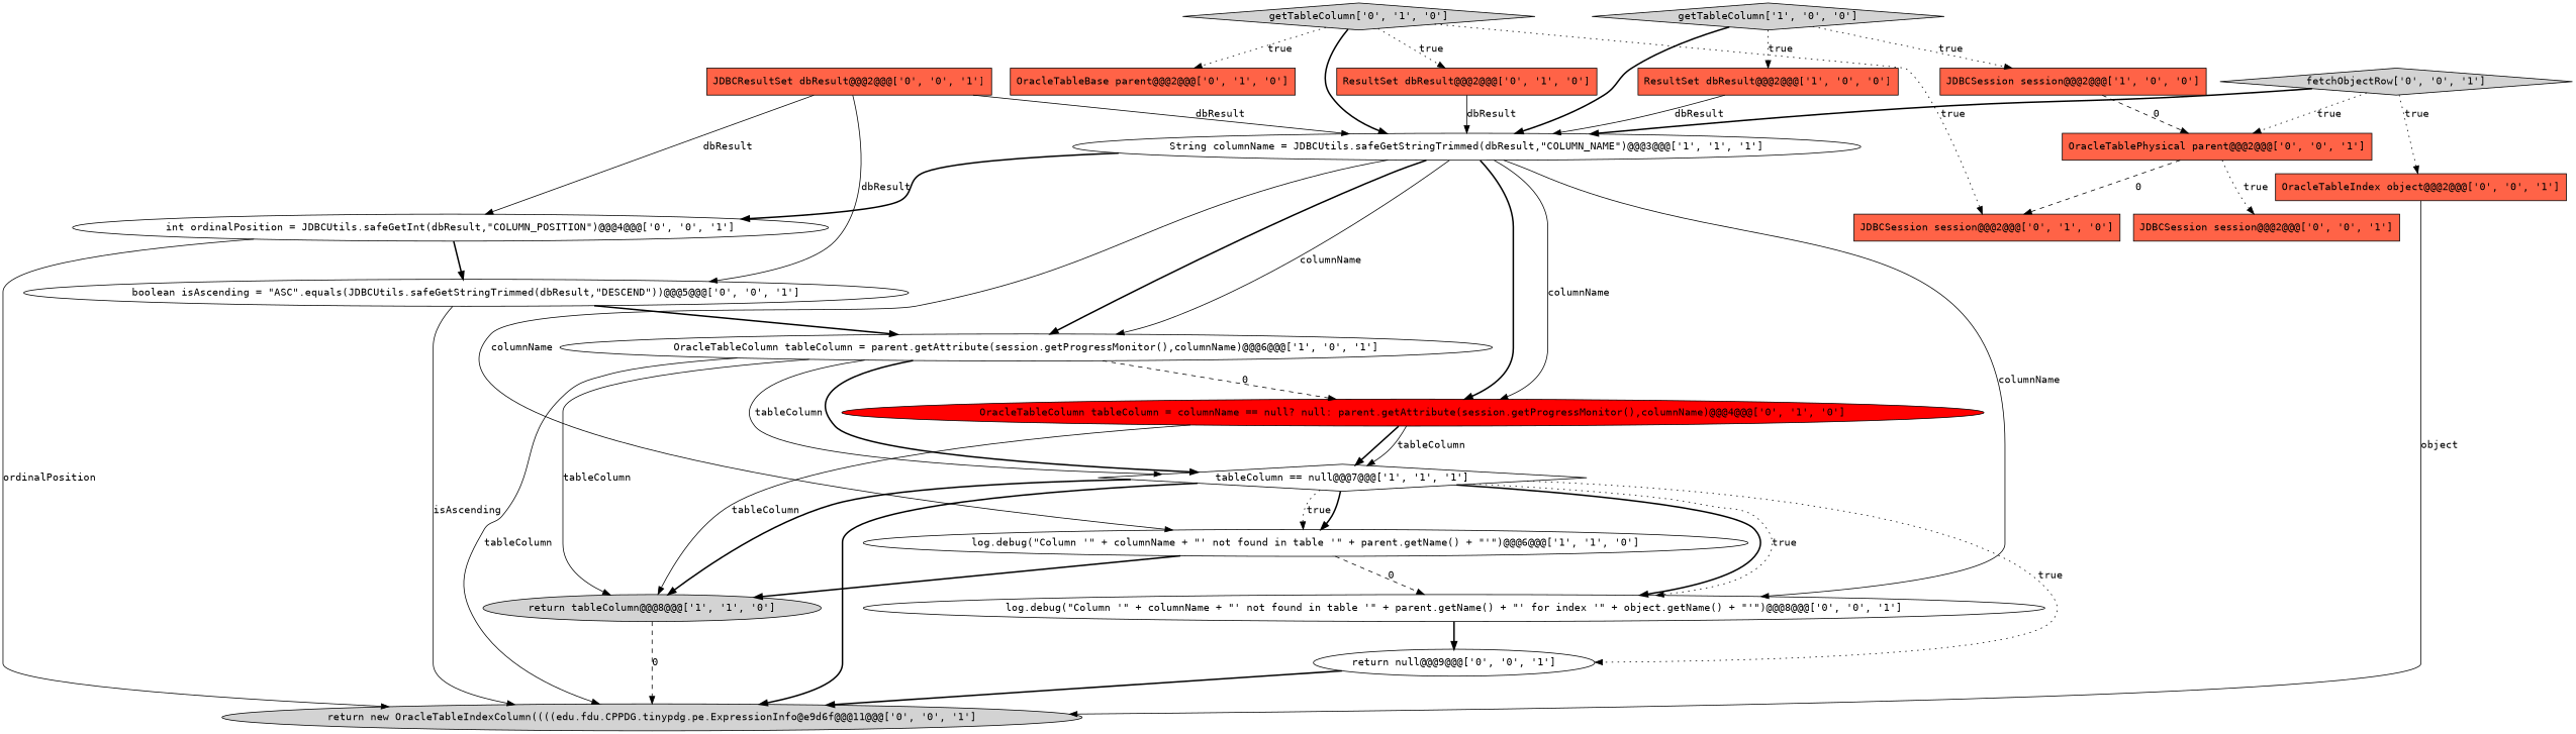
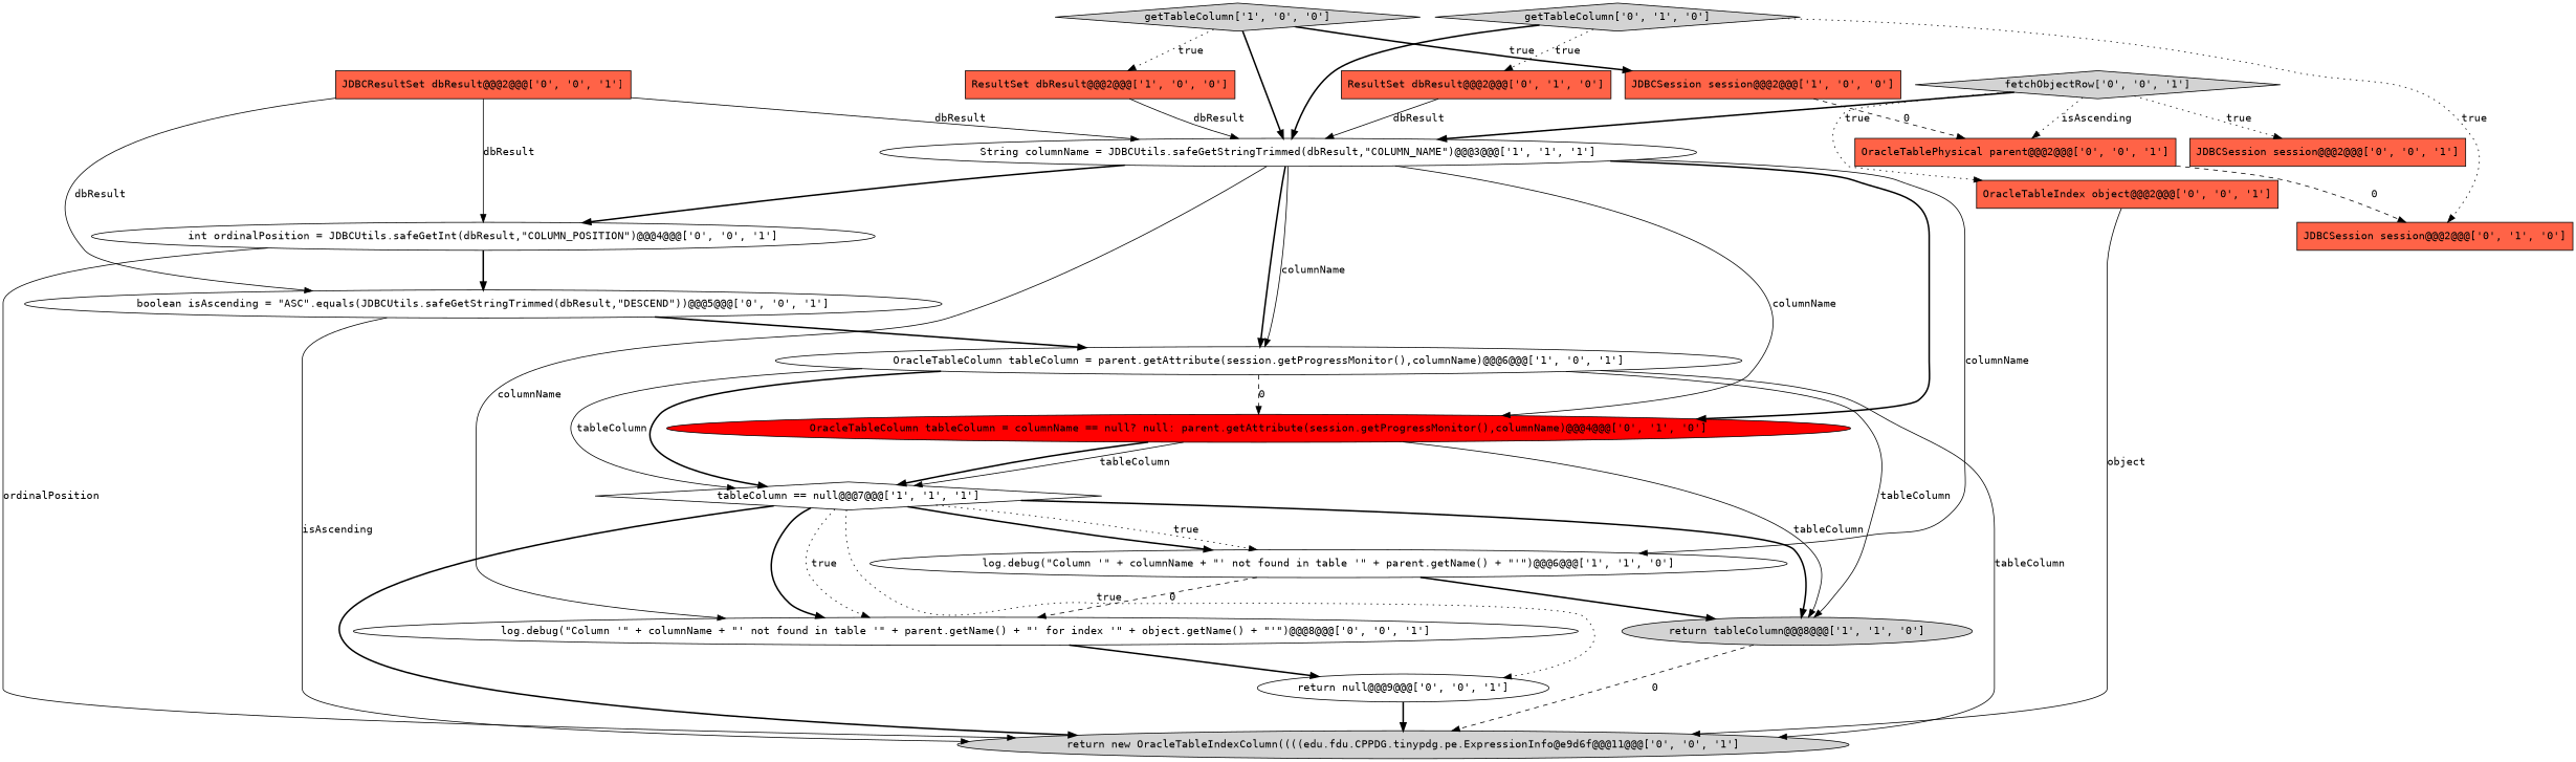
  digraph {
    fontname="DejaVu Sans Mono"
    node [fillcolor=tomato fontname="DejaVu Sans Mono" shape=ellipse style=filled]
    edge [fontname="DejaVu Sans Mono" style=bold]
    n1 [fillcolor=lightgray label="getTableColumn['0', '1', '0']" shape=diamond]
-   n2 [label="OracleTableBase parent@@@2@@@['0', '1', '0']" shape=box]
    n3 [fillcolor=white label="String columnName = JDBCUtils.safeGetStringTrimmed(dbResult,\"COLUMN_NAME\")@@@3@@@['1', '1', '1']"]
    n4 [label="JDBCSession session@@@2@@@['0', '1', '0']" shape=box]
    n5 [label="ResultSet dbResult@@@2@@@['0', '1', '0']" shape=box]
    n6 [fillcolor=white label="OracleTableColumn tableColumn = parent.getAttribute(session.getProgressMonitor(),columnName)@@@6@@@['1', '0', '1']"]
    n7 [fillcolor=white label="int ordinalPosition = JDBCUtils.safeGetInt(dbResult,\"COLUMN_POSITION\")@@@4@@@['0', '0', '1']"]
    n8 [fillcolor=white label="log.debug(\"Column '\" + columnName + \"' not found in table '\" + parent.getName() + \"' for index '\" + object.getName() + \"'\")@@@8@@@['0', '0', '1']"]
    n9 [fillcolor=white label="log.debug(\"Column '\" + columnName + \"' not found in table '\" + parent.getName() + \"'\")@@@6@@@['1', '1', '0']"]
    n10 [fillcolor=red label="OracleTableColumn tableColumn = columnName == null? null: parent.getAttribute(session.getProgressMonitor(),columnName)@@@4@@@['0', '1', '0']"]
    n11 [label="JDBCSession session@@@2@@@['0', '0', '1']" shape=box]
    n12 [fillcolor=white label="boolean isAscending = \"ASC\".equals(JDBCUtils.safeGetStringTrimmed(dbResult,\"DESCEND\"))@@@5@@@['0', '0', '1']"]
    n13 [fillcolor=lightgray label="return new OracleTableIndexColumn((((edu.fdu.CPPDG.tinypdg.pe.ExpressionInfo@e9d6f@@@11@@@['0', '0', '1']"]
    n14 [fillcolor=white label="tableColumn == null@@@7@@@['1', '1', '1']" shape=diamond]
    n15 [fillcolor=lightgray label="return tableColumn@@@8@@@['1', '1', '0']"]
    n16 [fillcolor=white label="return null@@@9@@@['0', '0', '1']"]
    n17 [fillcolor=lightgray label="fetchObjectRow['0', '0', '1']" shape=diamond]
    n18 [label="OracleTablePhysical parent@@@2@@@['0', '0', '1']" shape=box]
    n19 [label="OracleTableIndex object@@@2@@@['0', '0', '1']" shape=box]
    n20 [label="JDBCResultSet dbResult@@@2@@@['0', '0', '1']" shape=box]
    n21 [label="ResultSet dbResult@@@2@@@['1', '0', '0']" shape=box]
    n22 [fillcolor=lightgray label="getTableColumn['1', '0', '0']" shape=diamond]
    n23 [label="JDBCSession session@@@2@@@['1', '0', '0']" shape=box]
-   n1 -> n2 [label=true style=dotted]
    n1 -> n3
    n1 -> n4 [label=true style=dotted]
    n1 -> n5 [label=true style=dotted]
    n3 -> n6 [label=columnName style=solid]
    n3 -> n6
    n3 -> n7
    n3 -> n8 [label=columnName style=solid]
    n3 -> n9 [label=columnName style=solid]
    n3 -> n10
    n3 -> n10 [label=columnName style=solid]
    n5 -> n3 [label=dbResult style=solid]
    n6 -> n10 [label=0 style=dashed]
    n6 -> n13 [label=tableColumn style=solid]
    n6 -> n14
    n6 -> n14 [label=tableColumn style=solid]
    n6 -> n15 [label=tableColumn style=solid]
    n7 -> n12
    n7 -> n13 [label=ordinalPosition style=solid]
    n8 -> n16
    n9 -> n8 [label=0 style=dashed]
    n9 -> n15
    n10 -> n14
    n10 -> n14 [label=tableColumn style=solid]
    n10 -> n15 [label=tableColumn style=solid]
    n12 -> n6
    n12 -> n13 [label=isAscending style=solid]
    n14 -> n8
    n14 -> n8 [label=true style=dotted]
    n14 -> n9 [label=true style=dotted]
    n14 -> n9
    n14 -> n13
    n14 -> n15
    n14 -> n16 [label=true style=dotted]
    n15 -> n13 [label=0 style=dashed]
    n16 -> n13
    n17 -> n3
-   n18 -> n11 [label=true style=dotted]
-   n17 -> n18 [label=true style=dotted]
+   n17 -> n11 [label=true style=dotted]
+   n17 -> n18 [label=isAscending style=dotted]
    n17 -> n19 [label=true style=dotted]
    n18 -> n4 [label=0 style=dashed]
    n19 -> n13 [label=object style=solid]
    n20 -> n3 [label=dbResult style=solid]
    n20 -> n7 [label=dbResult style=solid]
    n20 -> n12 [label=dbResult style=solid]
    n21 -> n3 [label=dbResult style=solid]
    n22 -> n3
    n22 -> n21 [label=true style=dotted]
-   n22 -> n23 [label=true style=dotted]
+   n22 -> n23 [label=true]
    n23 -> n18 [label=0 style=dashed]
  }
